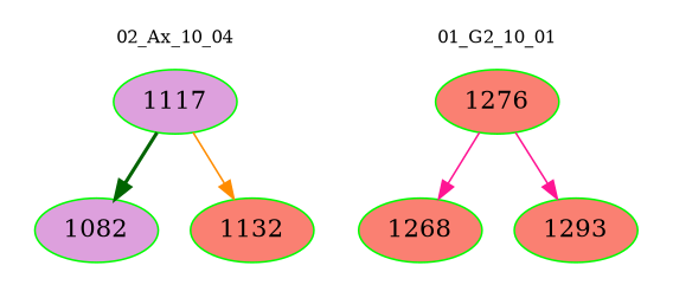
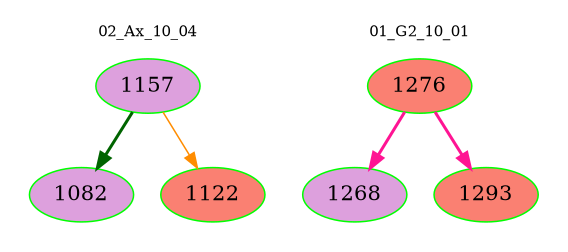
  digraph {
    node [color=green fillcolor=plum style=filled]
    edge [color=deeppink style=bold]
-   n1 [label=1117]
+   n1 [label=1157]
    n2 [label=1082]
-   n3 [fillcolor=salmon label=1132]
+   n3 [fillcolor=salmon label=1122]
    n4 [fillcolor=salmon label=1276]
-   n5 [fillcolor=salmon label=1268]
+   n5 [label=1268]
    n6 [fillcolor=salmon label=1293]
    subgraph cluster_1 {
      color=white
      fontsize=10
      label="02_Ax_10_04"
      n1
      n2
      n3
    }
    subgraph cluster_2 {
      color=white
      fontsize=10
      label="01_G2_10_01"
      n4
      n5
      n6
    }
    n1 -> n2 [color=darkgreen]
    n1 -> n3 [color=darkorange style=solid]
-   n4 -> n5 [style=solid]
-   n4 -> n6 [style=solid]
+   n4 -> n5
+   n4 -> n6
  }
